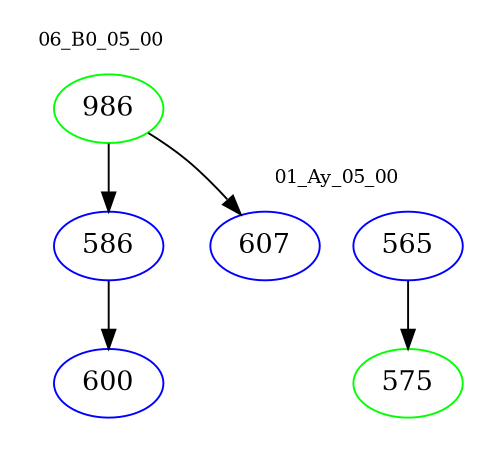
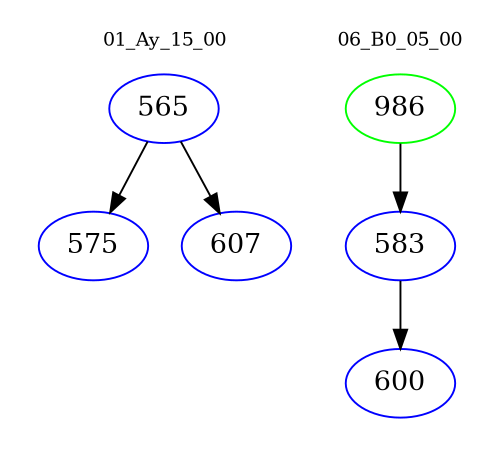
  digraph {
    node [color=blue]
    edge [color=black]
-   n1 [color=green label=575]
+   n1 [label=575]
    n2 [label=565]
    n3 [label=607]
    n4 [color=green label=986]
-   n5 [label=586]
+   n5 [label=583]
    n6 [label=600]
    subgraph cluster_1 {
      color=white
      fontsize=10
-     label="01_Ay_05_00"
+     label="01_Ay_15_00"
      n1
      n2
      n3
    }
    subgraph cluster_2 {
      color=white
      fontsize=10
      label="06_B0_05_00"
      n4
      n5
      n6
    }
    n2 -> n1
-   n4 -> n3
+   n2 -> n3
    n4 -> n5
    n5 -> n6
  }
